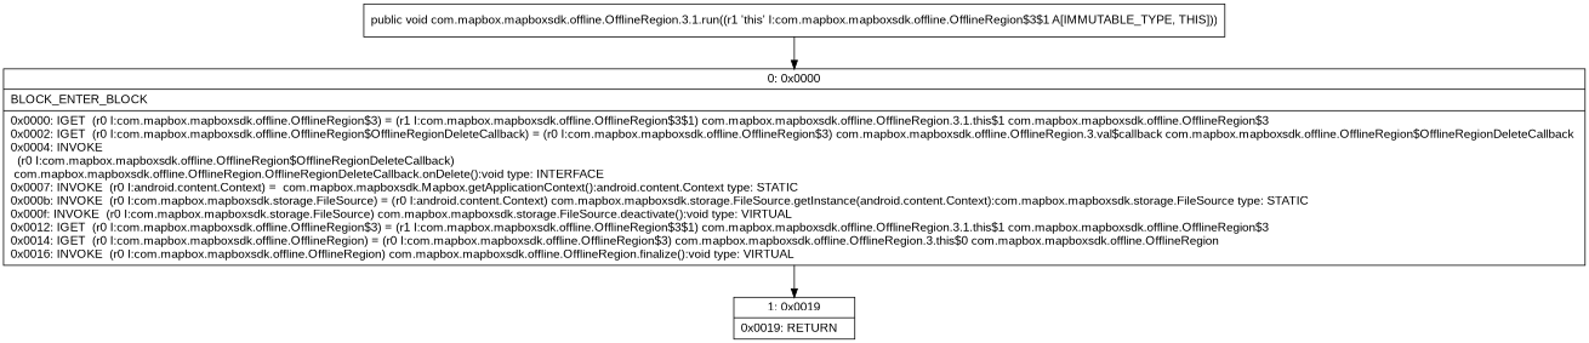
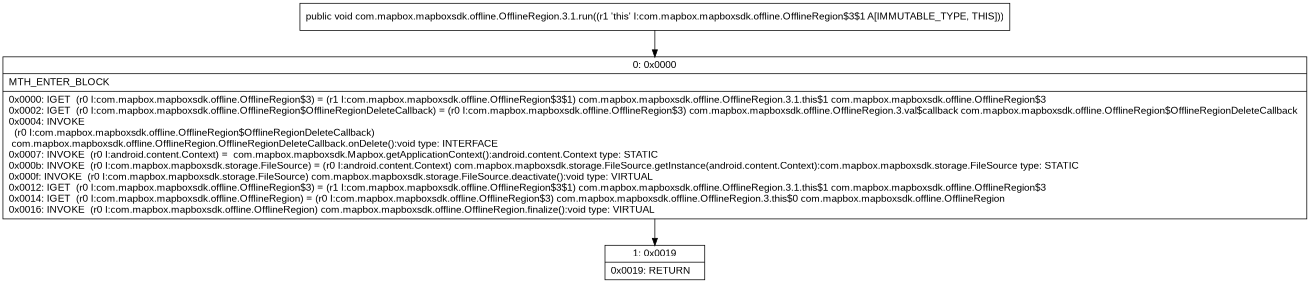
  digraph {
    fontname="Liberation Sans"
    node [shape=record fontname="Liberation Sans"]
    edge [fontname="Liberation Sans"]
-   n1 [label="{0\:\ 0x0000|BLOCK_ENTER_BLOCK\l|0x0000: IGET  (r0 I:com.mapbox.mapboxsdk.offline.OfflineRegion$3) = (r1 I:com.mapbox.mapboxsdk.offline.OfflineRegion$3$1) com.mapbox.mapboxsdk.offline.OfflineRegion.3.1.this$1 com.mapbox.mapboxsdk.offline.OfflineRegion$3 \l0x0002: IGET  (r0 I:com.mapbox.mapboxsdk.offline.OfflineRegion$OfflineRegionDeleteCallback) = (r0 I:com.mapbox.mapboxsdk.offline.OfflineRegion$3) com.mapbox.mapboxsdk.offline.OfflineRegion.3.val$callback com.mapbox.mapboxsdk.offline.OfflineRegion$OfflineRegionDeleteCallback \l0x0004: INVOKE  \l  (r0 I:com.mapbox.mapboxsdk.offline.OfflineRegion$OfflineRegionDeleteCallback)\l com.mapbox.mapboxsdk.offline.OfflineRegion.OfflineRegionDeleteCallback.onDelete():void type: INTERFACE \l0x0007: INVOKE  (r0 I:android.content.Context) =  com.mapbox.mapboxsdk.Mapbox.getApplicationContext():android.content.Context type: STATIC \l0x000b: INVOKE  (r0 I:com.mapbox.mapboxsdk.storage.FileSource) = (r0 I:android.content.Context) com.mapbox.mapboxsdk.storage.FileSource.getInstance(android.content.Context):com.mapbox.mapboxsdk.storage.FileSource type: STATIC \l0x000f: INVOKE  (r0 I:com.mapbox.mapboxsdk.storage.FileSource) com.mapbox.mapboxsdk.storage.FileSource.deactivate():void type: VIRTUAL \l0x0012: IGET  (r0 I:com.mapbox.mapboxsdk.offline.OfflineRegion$3) = (r1 I:com.mapbox.mapboxsdk.offline.OfflineRegion$3$1) com.mapbox.mapboxsdk.offline.OfflineRegion.3.1.this$1 com.mapbox.mapboxsdk.offline.OfflineRegion$3 \l0x0014: IGET  (r0 I:com.mapbox.mapboxsdk.offline.OfflineRegion) = (r0 I:com.mapbox.mapboxsdk.offline.OfflineRegion$3) com.mapbox.mapboxsdk.offline.OfflineRegion.3.this$0 com.mapbox.mapboxsdk.offline.OfflineRegion \l0x0016: INVOKE  (r0 I:com.mapbox.mapboxsdk.offline.OfflineRegion) com.mapbox.mapboxsdk.offline.OfflineRegion.finalize():void type: VIRTUAL \l}"]
+   n1 [label="{0\:\ 0x0000|MTH_ENTER_BLOCK\l|0x0000: IGET  (r0 I:com.mapbox.mapboxsdk.offline.OfflineRegion$3) = (r1 I:com.mapbox.mapboxsdk.offline.OfflineRegion$3$1) com.mapbox.mapboxsdk.offline.OfflineRegion.3.1.this$1 com.mapbox.mapboxsdk.offline.OfflineRegion$3 \l0x0002: IGET  (r0 I:com.mapbox.mapboxsdk.offline.OfflineRegion$OfflineRegionDeleteCallback) = (r0 I:com.mapbox.mapboxsdk.offline.OfflineRegion$3) com.mapbox.mapboxsdk.offline.OfflineRegion.3.val$callback com.mapbox.mapboxsdk.offline.OfflineRegion$OfflineRegionDeleteCallback \l0x0004: INVOKE  \l  (r0 I:com.mapbox.mapboxsdk.offline.OfflineRegion$OfflineRegionDeleteCallback)\l com.mapbox.mapboxsdk.offline.OfflineRegion.OfflineRegionDeleteCallback.onDelete():void type: INTERFACE \l0x0007: INVOKE  (r0 I:android.content.Context) =  com.mapbox.mapboxsdk.Mapbox.getApplicationContext():android.content.Context type: STATIC \l0x000b: INVOKE  (r0 I:com.mapbox.mapboxsdk.storage.FileSource) = (r0 I:android.content.Context) com.mapbox.mapboxsdk.storage.FileSource.getInstance(android.content.Context):com.mapbox.mapboxsdk.storage.FileSource type: STATIC \l0x000f: INVOKE  (r0 I:com.mapbox.mapboxsdk.storage.FileSource) com.mapbox.mapboxsdk.storage.FileSource.deactivate():void type: VIRTUAL \l0x0012: IGET  (r0 I:com.mapbox.mapboxsdk.offline.OfflineRegion$3) = (r1 I:com.mapbox.mapboxsdk.offline.OfflineRegion$3$1) com.mapbox.mapboxsdk.offline.OfflineRegion.3.1.this$1 com.mapbox.mapboxsdk.offline.OfflineRegion$3 \l0x0014: IGET  (r0 I:com.mapbox.mapboxsdk.offline.OfflineRegion) = (r0 I:com.mapbox.mapboxsdk.offline.OfflineRegion$3) com.mapbox.mapboxsdk.offline.OfflineRegion.3.this$0 com.mapbox.mapboxsdk.offline.OfflineRegion \l0x0016: INVOKE  (r0 I:com.mapbox.mapboxsdk.offline.OfflineRegion) com.mapbox.mapboxsdk.offline.OfflineRegion.finalize():void type: VIRTUAL \l}"]
    n2 [label="{1\:\ 0x0019|0x0019: RETURN   \l}"]
    n3 [label="{public void com.mapbox.mapboxsdk.offline.OfflineRegion.3.1.run((r1 'this' I:com.mapbox.mapboxsdk.offline.OfflineRegion$3$1 A[IMMUTABLE_TYPE, THIS])) }"]
    n1 -> n2
    n3 -> n1
  }
